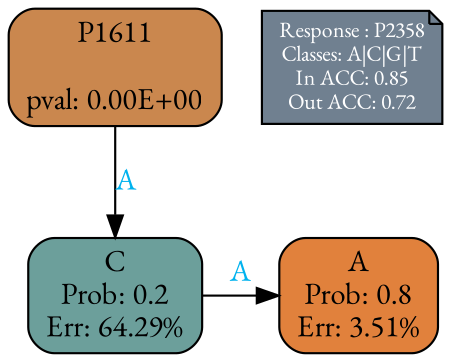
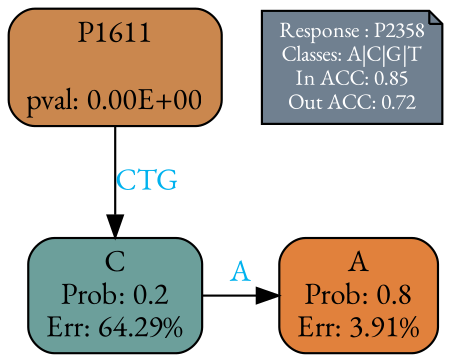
  digraph {
    fontname="EB Garamond"
    ranksep=equally
    splines=polylines
    node [color=black fontname="EB Garamond" shape=box style="filled, rounded"]
    edge [fontcolor=deepskyblue2 fontname="EB Garamond"]
-   n1 [fillcolor="#e1813c" label="A\nProb: 0.8\nErr: 3.51%"]
+   n1 [fillcolor="#e1813c" label="A\nProb: 0.8\nErr: 3.91%"]
    n2 [fillcolor="#6c9f9b" label="C\nProb: 0.2\nErr: 64.29%"]
    n3 [align=left fillcolor=slategray fontcolor=white fontsize=10 label="Response : P2358\nClasses: A|C|G|T\nIn ACC: 0.85\nOut ACC: 0.72\n" shape=note style=filled]
    n4 [fillcolor="#ca874e" label="P1611\n\npval: 0.00E+00"]
    subgraph sub_1 {
      rank=same
      n1
      n2
    }
    subgraph sub_2 {
      rank=same
      n3
      n4
    }
    n2 -> n1 [label=A]
-   n4 -> n2 [label=A]
+   n4 -> n2 [label=CTG]
  }
